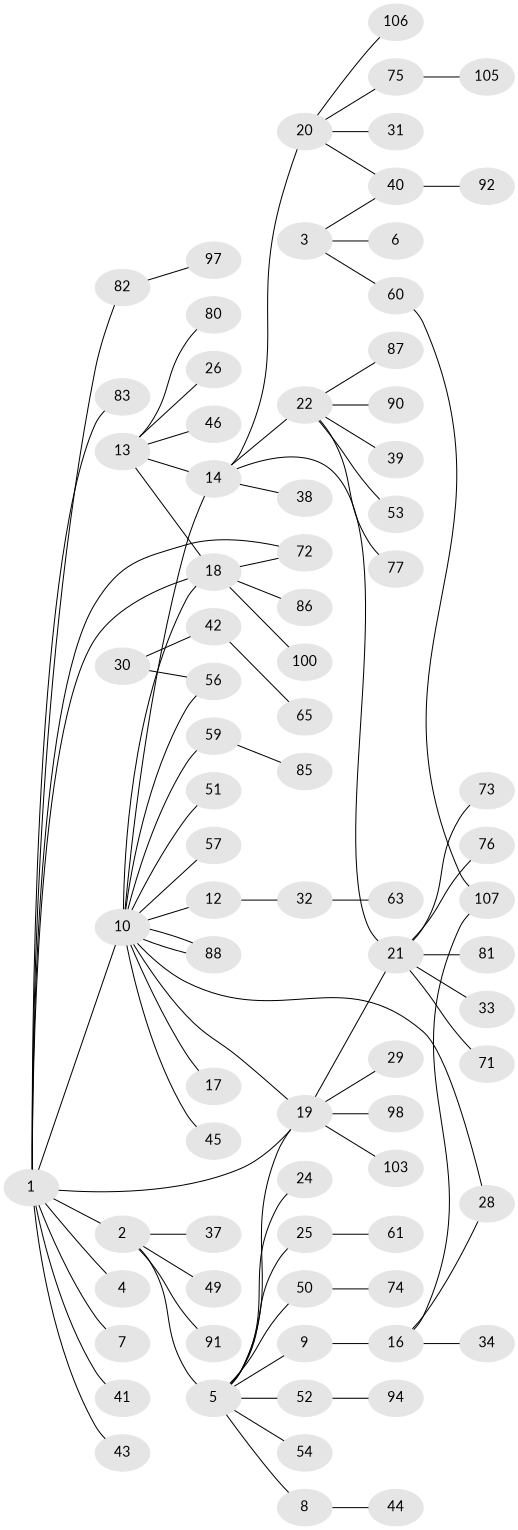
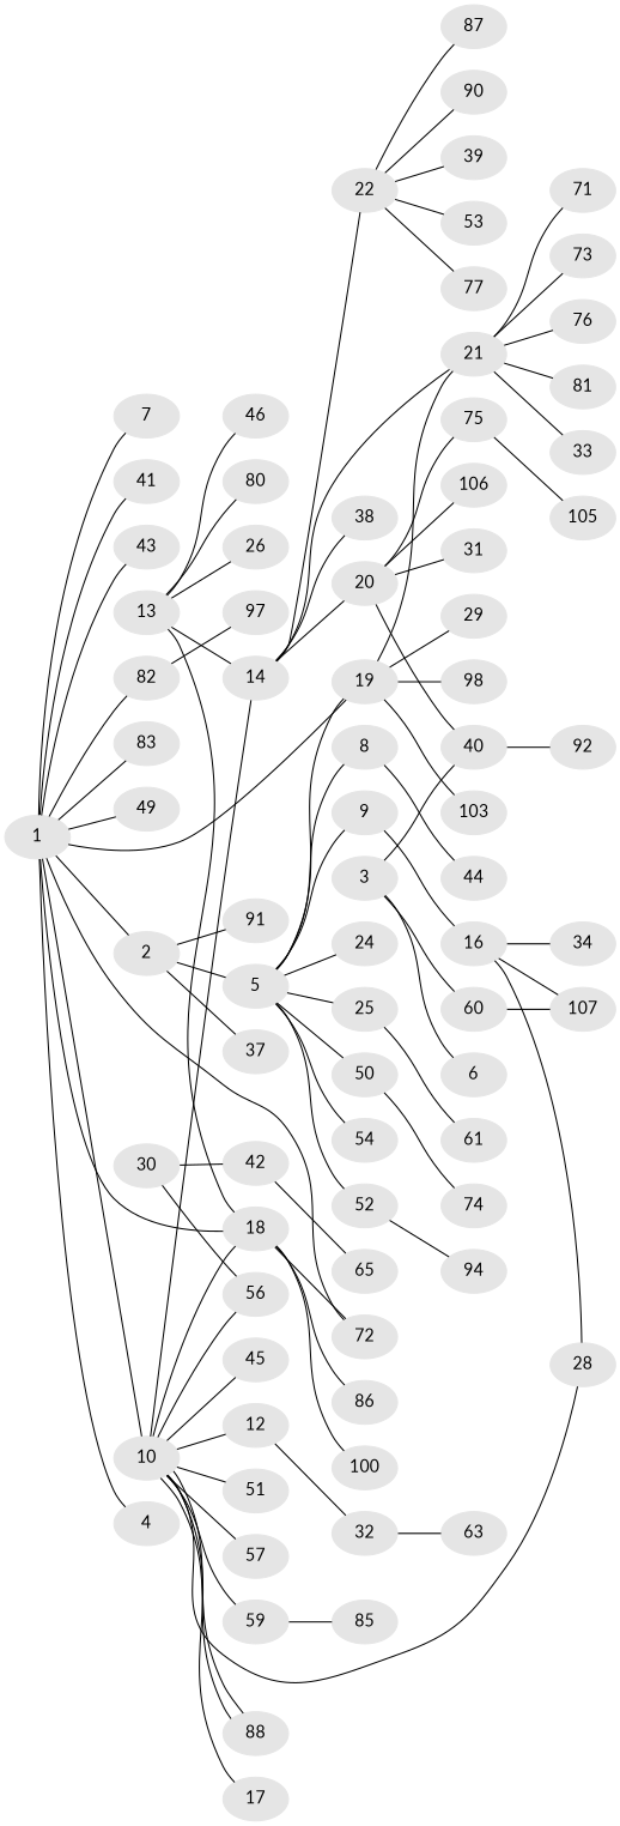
  graph {
    fontname=Lato
    rankdir=LR
    node [color=gray90 fontname=Lato style=filled]
    edge [fontname=Lato]
    1 [super="+66"]
    2 [super="+27"]
    4
    7
    10 [super="+99"]
    18 [super="+23"]
    19 [super="+64"]
    41
    43
    72
    82
    83
    5 [super="+70"]
    37 [super="+58"]
    49
    91
    3 [super="+11"]
    6
    40
    60 [super="+93"]
    12 [super="+96"]
    14 [super="+15"]
    17 [super="+89"]
    28
    45
    51
    56
    57 [super="+79"]
    59
    88
    86
    100
    21 [super="+67"]
    29 [super="+35"]
    98
    103
    30 [super="+84"]
    42
    97
    8
    9
    24
    25 [super="+69"]
    50 [super="+78"]
    52
    54
    13 [super="+36"]
    26
    46
    80
    92
    107
    44 [super="+95"]
    16 [super="+55"]
    61
    74
    94
    34 [super="+62"]
    32
    20 [super="+47"]
    22 [super="+48"]
    38
    85 [super="+102"]
    63
    75
    31 [super="+104"]
    106
    33
    71
    73
    76
    81
    39
    53 [super="+68"]
    77
    87 [super="+101"]
    90
    105
    65
    1 -- 2
    1 -- 4
    1 -- 7
    1 -- 10
    1 -- 18
    1 -- 19
    1 -- 41
    1 -- 43
    1 -- 72
    1 -- 82
    1 -- 83
    2 -- 5
    2 -- 37
-   2 -- 49
+   1 -- 49
    2 -- 91
    10 -- 18
-   10 -- 19
    10 -- 12
    10 -- 14
    10 -- 17
    10 -- 28
    10 -- 45
    10 -- 51
    10 -- 56
    10 -- 57
    10 -- 59
    10 -- 88
    10 -- 88
    18 -- 72
    18 -- 86
    18 -- 100
    19 -- 21
    19 -- 29
    19 -- 98
    19 -- 103
    82 -- 97
    5 -- 19
    5 -- 8
    5 -- 9
    5 -- 24
    5 -- 25
    5 -- 50
    5 -- 52
    5 -- 54
    3 -- 6
    3 -- 40
    3 -- 60
    40 -- 92
    60 -- 107
    12 -- 32
    14 -- 21
    14 -- 20
    14 -- 22
    14 -- 38
    59 -- 85
    21 -- 33
    21 -- 71
    21 -- 73
    21 -- 76
    21 -- 81
    30 -- 56
    30 -- 42
    42 -- 65
    8 -- 44
    9 -- 16
    25 -- 61
    50 -- 74
    52 -- 94
    13 -- 18
    13 -- 14
    13 -- 26
    13 -- 46
    13 -- 80
    16 -- 28
    16 -- 107
    16 -- 34
    32 -- 63
    20 -- 40
    20 -- 75
    20 -- 31
    20 -- 106
    22 -- 39
    22 -- 53
    22 -- 77
    22 -- 87
    22 -- 90
    75 -- 105
  }
